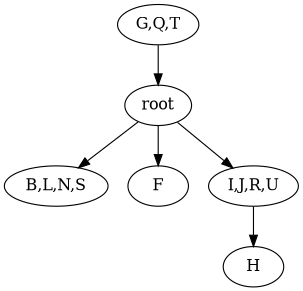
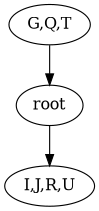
  strict digraph {
    n1 [label=root]
-   n2 [label="B,L,N,S"]
-   n3 [label=F]
    n4 [label="I,J,R,U"]
    n5 [label="G,Q,T"]
-   n6 [label=H]
-   n1 -> n2
-   n1 -> n3
    n1 -> n4
-   n4 -> n6
    n5 -> n1
  }
